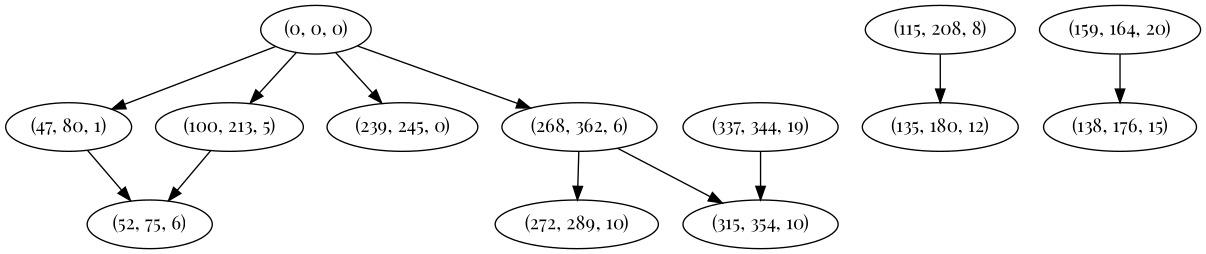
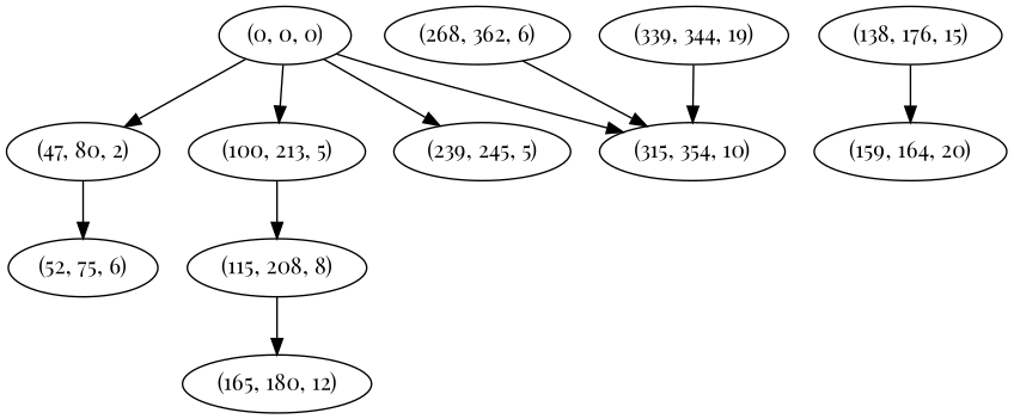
  digraph {
    fontname="Playfair Display"
    node [fontname="Playfair Display"]
    edge [fontname="Playfair Display"]
    "(0, 0, 0)"
-   "(47, 80, 2)" [label="(47, 80, 1)"]
+   "(47, 80, 2)"
    "(100, 213, 5)"
-   "(239, 245, 5)" [label="(239, 245, 0)"]
+   "(239, 245, 5)"
    "(268, 362, 6)"
    "(52, 75, 6)"
    n7 [label="(115, 208, 8)"]
-   "(272, 289, 10)"
    "(315, 354, 10)"
-   "(135, 180, 12)"
+   "(135, 180, 12)" [label="(165, 180, 12)"]
    "(138, 176, 15)"
    "(159, 164, 20)"
-   "(339, 344, 19)" [label="(337, 344, 19)"]
+   "(339, 344, 19)"
    "(0, 0, 0)" -> "(47, 80, 2)"
    "(0, 0, 0)" -> "(100, 213, 5)"
    "(0, 0, 0)" -> "(239, 245, 5)"
-   "(0, 0, 0)" -> "(268, 362, 6)"
+   "(0, 0, 0)" -> "(315, 354, 10)"
    "(47, 80, 2)" -> "(52, 75, 6)"
-   "(100, 213, 5)" -> "(52, 75, 6)"
-   "(268, 362, 6)" -> "(272, 289, 10)"
+   "(100, 213, 5)" -> n7
    "(268, 362, 6)" -> "(315, 354, 10)"
    n7 -> "(135, 180, 12)"
-   "(159, 164, 20)" -> "(138, 176, 15)"
+   "(138, 176, 15)" -> "(159, 164, 20)"
    "(339, 344, 19)" -> "(315, 354, 10)"
  }
